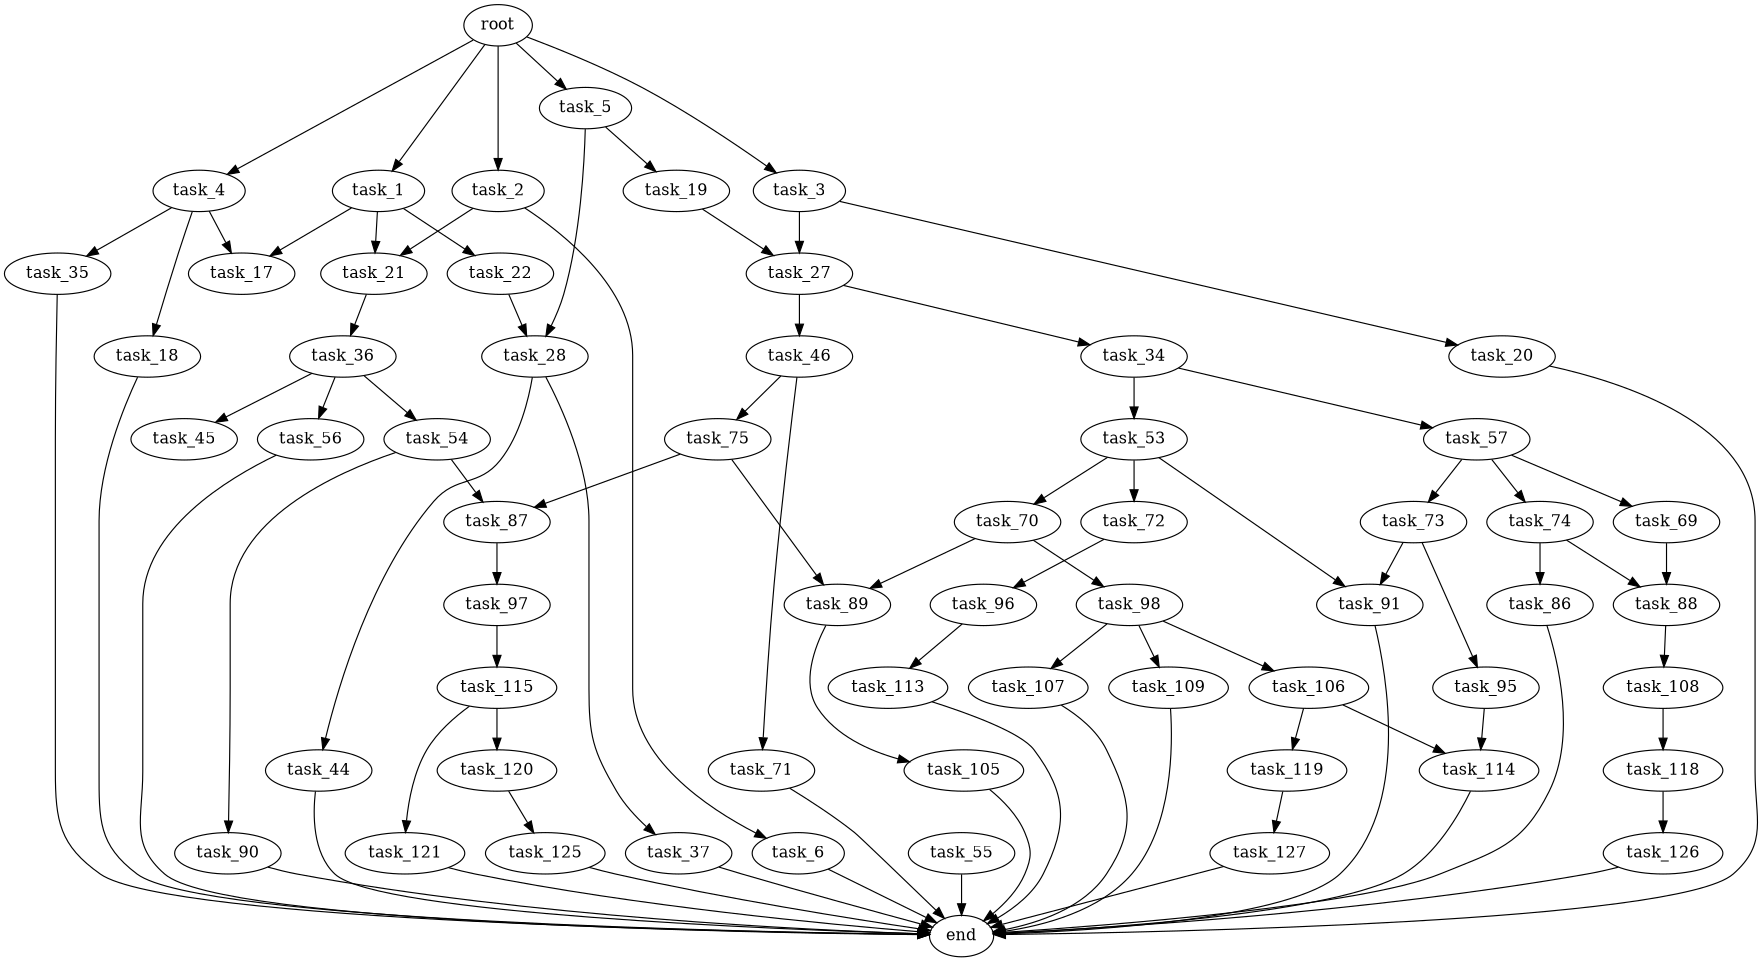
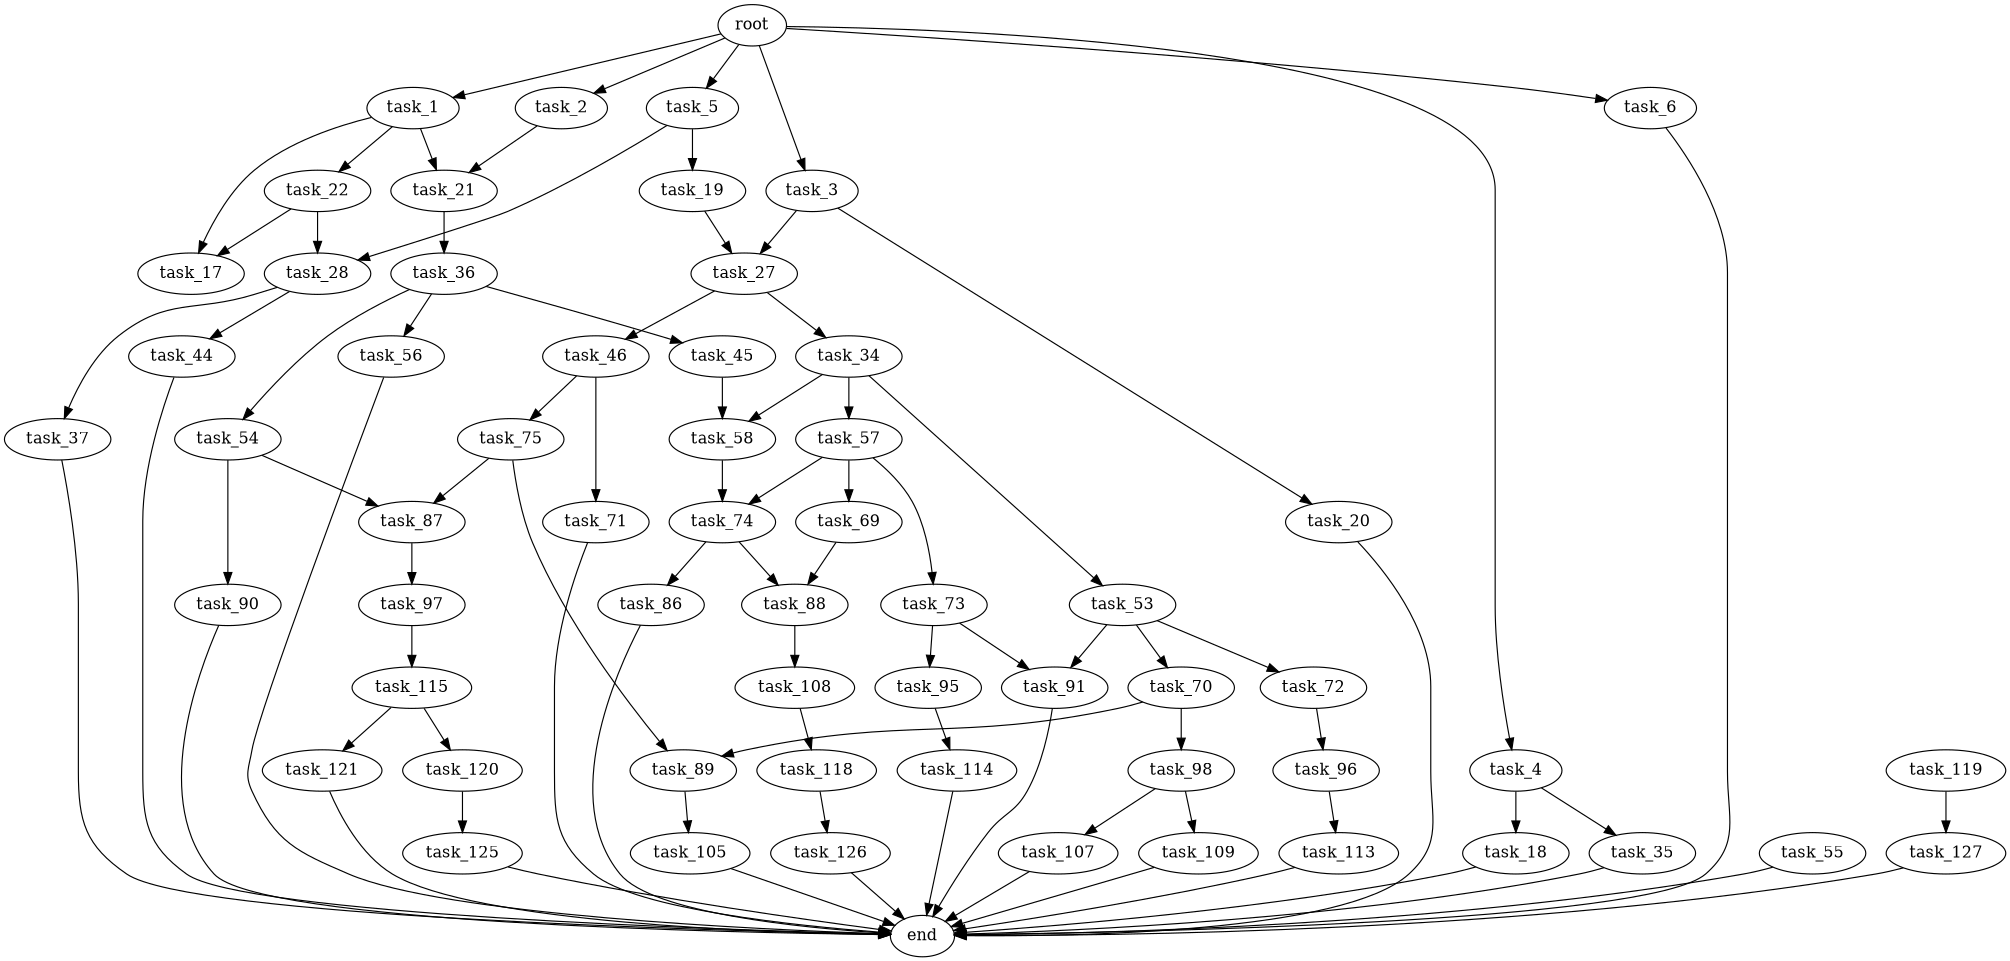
  digraph {
    root
    task_1
    task_2
    task_3
    task_4
    task_5
    task_6
    task_17
    task_21
    task_22
    task_20
    task_27
    task_18
    task_35
    task_19
    task_28
    end
    task_36
    task_34
    task_46
    task_37
    task_44
    task_45
    task_54
    task_56
    task_53
    task_57
+   task_58
    task_71
    task_75
    task_70
    task_72
    task_91
    task_69
    task_73
    task_74
    task_87
    task_90
    task_89
    task_55
    task_98
    task_96
    task_97
    task_88
    task_95
    task_86
    task_108
    task_105
-   task_106
    task_107
    task_109
    task_113
    task_114
    task_115
    task_118
    task_120
    task_121
    task_119
    task_127
    task_126
    task_125
    root -> task_1
    root -> task_2
    root -> task_3
    root -> task_4
    root -> task_5
-   task_2 -> task_6
+   root -> task_6
    task_1 -> task_17
    task_1 -> task_21
    task_1 -> task_22
    task_2 -> task_21
    task_3 -> task_20
    task_3 -> task_27
-   task_4 -> task_17
+   task_22 -> task_17
    task_4 -> task_18
    task_4 -> task_35
    task_5 -> task_19
    task_5 -> task_28
    task_6 -> end
    task_21 -> task_36
    task_22 -> task_28
    task_20 -> end
    task_27 -> task_34
    task_27 -> task_46
    task_18 -> end
    task_35 -> end
    task_19 -> task_27
    task_28 -> task_37
    task_28 -> task_44
    task_36 -> task_45
    task_36 -> task_54
    task_36 -> task_56
    task_34 -> task_53
    task_34 -> task_57
+   task_34 -> task_58
    task_46 -> task_71
    task_46 -> task_75
    task_37 -> end
    task_44 -> end
+   task_45 -> task_58
    task_54 -> task_87
    task_54 -> task_90
    task_56 -> end
    task_53 -> task_70
    task_53 -> task_72
    task_53 -> task_91
    task_57 -> task_69
    task_57 -> task_73
    task_57 -> task_74
+   task_58 -> task_74
    task_71 -> end
    task_75 -> task_87
    task_75 -> task_89
    task_70 -> task_89
    task_70 -> task_98
    task_72 -> task_96
    task_91 -> end
    task_69 -> task_88
    task_73 -> task_91
    task_73 -> task_95
    task_74 -> task_88
    task_74 -> task_86
    task_87 -> task_97
    task_90 -> end
    task_89 -> task_105
    task_55 -> end
-   task_98 -> task_106
    task_98 -> task_107
    task_98 -> task_109
    task_96 -> task_113
    task_97 -> task_115
    task_88 -> task_108
    task_95 -> task_114
    task_86 -> end
    task_108 -> task_118
    task_105 -> end
-   task_106 -> task_114
-   task_106 -> task_119
    task_107 -> end
    task_109 -> end
    task_113 -> end
    task_114 -> end
    task_115 -> task_120
    task_115 -> task_121
    task_118 -> task_126
    task_120 -> task_125
    task_121 -> end
    task_119 -> task_127
    task_127 -> end
    task_126 -> end
    task_125 -> end
  }
